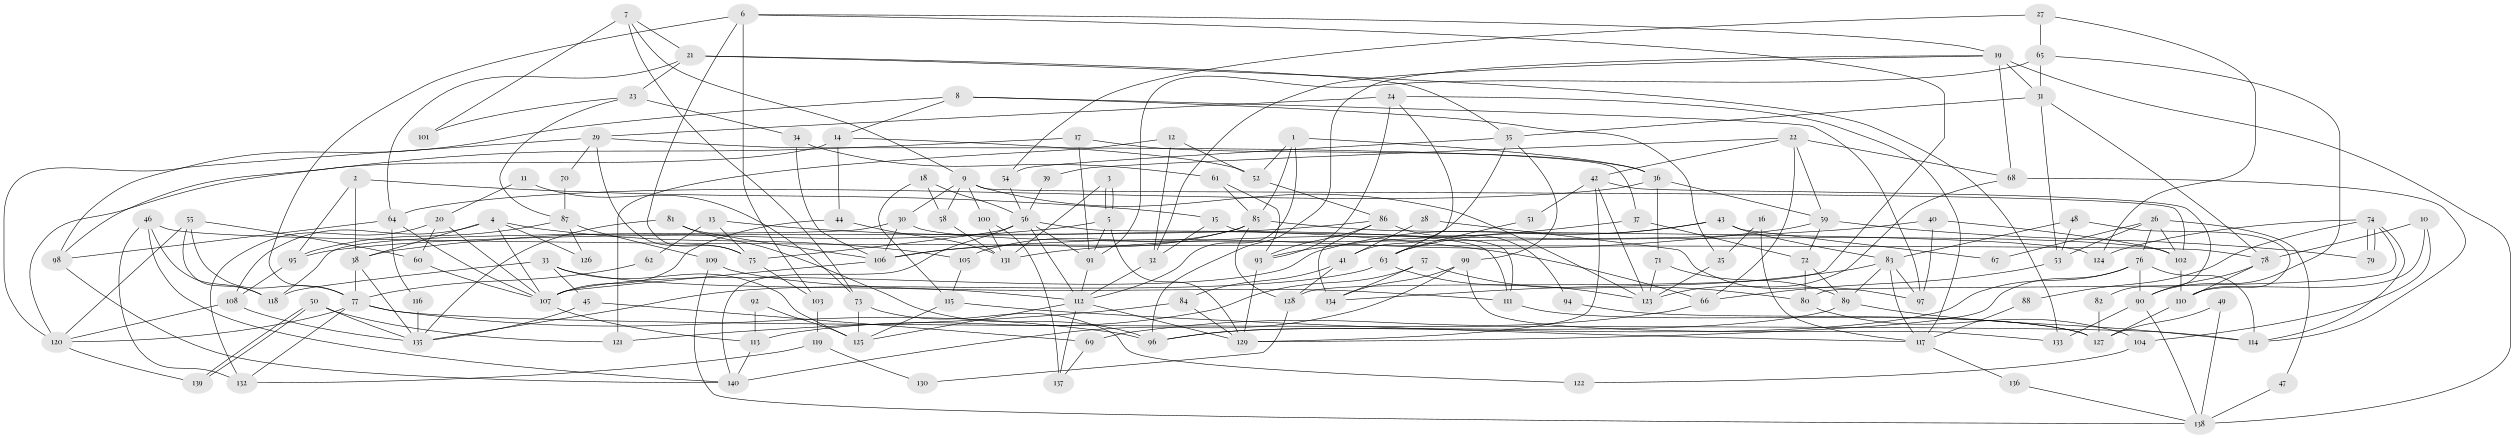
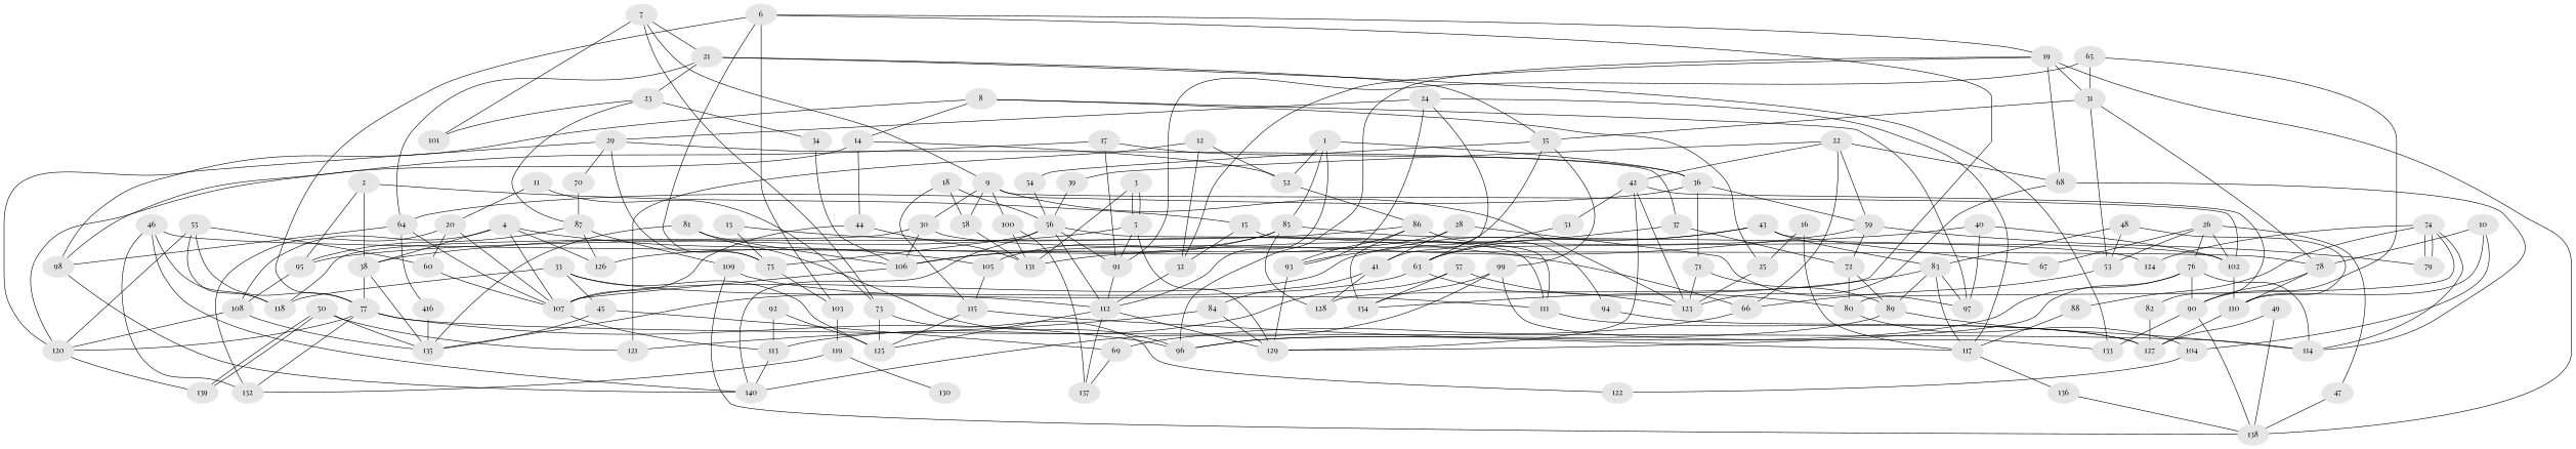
  graph {
    fontname="Playfair Display"
    node [color=gray90 fontname="Playfair Display" style=filled]
    edge [fontname="Playfair Display"]
    1
    36
    52
    85
    112
    31
    78
    35
    53
    64
    59
    71
    86
    105
    128
    124
    106
    129
    125
    137
    2
    15
    38
    95
    32
    111
    77
    135
    108
    3
    5
    131
    91
    4
    107
    126
    115
    113
    120
    6
    19
    75
    103
    68
    96
    138
    132
    114
    119
    130
    7
    9
    21
    73
    101
    30
    58
    100
    102
    123
    23
    133
    122
    8
    14
    25
    97
    98
    44
    140
    118
    110
    10
    104
    90
    127
    11
    20
    60
    12
    121
    13
-   62
    66
    69
    16
    117
    136
    17
    139
    18
    56
    34
    87
    54
    41
    99
-   116
+   116 [label=416]
    22
    39
    42
    51
    82
    72
    79
-   61
    109
    24
    29
    63
    93
    37
    70
    26
    47
    67
    76
-   27
    65
    28
    84
    33
    45
    134
    89
    80
    40
    43
    83
    46
    48
    49
    50
    94
    55
    57
    74
    88
    81
    92
    1 -- 36
    1 -- 52
    1 -- 85
    1 -- 112
    36 -- 64
    36 -- 59
    36 -- 71
    52 -- 86
    85 -- 105
    85 -- 128
    85 -- 124
    85 -- 106
    112 -- 129
    112 -- 125
    112 -- 137
    31 -- 78
    31 -- 35
    31 -- 53
    78 -- 110
    78 -- 90
    35 -- 54
    35 -- 41
    35 -- 99
    53 -- 66
    64 -- 107
    64 -- 98
    64 -- 116
    59 -- 106
    59 -- 72
    59 -- 79
    71 -- 123
    71 -- 89
    86 -- 95
    86 -- 93
    86 -- 134
    86 -- 94
    105 -- 115
-   128 -- 130
    106 -- 107
    2 -- 15
    2 -- 38
    2 -- 95
    15 -- 32
    15 -- 111
    38 -- 77
    38 -- 135
    95 -- 108
    32 -- 112
    111 -- 127
    77 -- 120
    77 -- 96
    77 -- 132
    77 -- 114
    108 -- 135
    108 -- 120
    3 -- 5
    3 -- 5
    3 -- 131
    5 -- 129
    5 -- 38
    5 -- 91
    91 -- 112
    4 -- 105
    4 -- 38
    4 -- 108
    4 -- 107
    4 -- 126
    107 -- 113
    115 -- 125
    115 -- 117
    113 -- 140
    120 -- 139
    6 -- 128
    6 -- 77
    6 -- 19
    6 -- 75
    6 -- 103
    19 -- 31
    19 -- 32
    19 -- 68
    19 -- 96
    19 -- 138
    75 -- 103
    103 -- 119
    68 -- 114
    68 -- 123
    119 -- 132
    119 -- 130
    7 -- 9
    7 -- 21
    7 -- 73
    7 -- 101
    9 -- 30
    9 -- 58
    9 -- 100
    9 -- 102
    9 -- 123
    21 -- 35
    21 -- 64
    21 -- 23
    21 -- 133
    73 -- 125
    73 -- 122
    30 -- 106
    30 -- 102
    30 -- 118
    58 -- 131
    100 -- 137
    100 -- 131
    102 -- 110
    23 -- 101
    23 -- 34
    23 -- 87
    8 -- 14
    8 -- 25
    8 -- 97
    8 -- 98
    14 -- 52
    14 -- 98
    14 -- 44
    25 -- 123
    98 -- 140
    44 -- 131
    44 -- 107
    110 -- 127
    10 -- 78
    10 -- 110
    10 -- 104
    104 -- 122
    90 -- 138
    90 -- 133
    11 -- 73
    11 -- 20
    20 -- 107
    20 -- 132
    20 -- 60
    60 -- 107
    12 -- 52
    12 -- 32
    12 -- 121
    13 -- 75
-   13 -- 62
    13 -- 66
-   62 -- 77
    66 -- 69
    69 -- 137
    16 -- 25
    16 -- 117
    117 -- 136
    136 -- 138
    17 -- 36
    17 -- 91
    17 -- 120
    18 -- 115
    18 -- 58
    18 -- 56
    56 -- 112
    56 -- 111
    56 -- 91
    56 -- 75
    56 -- 140
    34 -- 106
-   34 -- 61
    87 -- 95
    87 -- 126
    87 -- 109
    54 -- 56
    41 -- 128
    41 -- 84
    99 -- 133
    99 -- 140
    99 -- 134
    116 -- 135
    22 -- 59
    22 -- 68
    22 -- 66
    22 -- 39
    22 -- 42
    39 -- 56
    42 -- 129
    42 -- 123
    42 -- 51
    42 -- 82
    51 -- 63
    82 -- 127
    72 -- 89
    72 -- 80
-   61 -- 85
-   61 -- 93
    109 -- 111
    109 -- 138
    24 -- 117
    24 -- 29
    24 -- 63
    24 -- 93
    29 -- 120
    29 -- 75
    29 -- 37
    29 -- 70
    63 -- 135
    63 -- 123
    93 -- 129
    37 -- 72
    37 -- 93
    70 -- 87
    26 -- 53
    26 -- 102
    26 -- 47
    26 -- 67
    26 -- 76
    47 -- 138
    76 -- 129
    76 -- 96
    76 -- 114
    76 -- 90
-   27 -- 124
-   27 -- 54
-   27 -- 65
    65 -- 31
    65 -- 91
    65 -- 90
+   28 -- 126
    28 -- 97
    28 -- 41
    84 -- 129
    84 -- 121
    33 -- 112
    33 -- 125
    33 -- 118
    33 -- 45
    45 -- 135
    45 -- 69
    89 -- 96
    89 -- 114
    80 -- 104
    40 -- 131
    40 -- 102
    40 -- 97
    43 -- 107
    43 -- 63
    43 -- 67
    43 -- 83
    83 -- 97
    83 -- 117
    83 -- 134
    83 -- 89
    46 -- 78
    46 -- 132
    46 -- 140
    46 -- 118
    48 -- 53
    48 -- 110
    48 -- 83
    49 -- 138
    49 -- 127
    50 -- 135
    50 -- 121
    50 -- 139
    50 -- 139
    94 -- 127
    55 -- 77
    55 -- 120
    55 -- 118
    55 -- 60
    57 -- 113
    57 -- 134
    57 -- 80
    74 -- 124
    74 -- 114
    74 -- 79
    74 -- 79
    74 -- 80
    74 -- 88
    88 -- 117
    81 -- 106
    81 -- 135
    81 -- 96
    92 -- 125
    92 -- 113
  }
